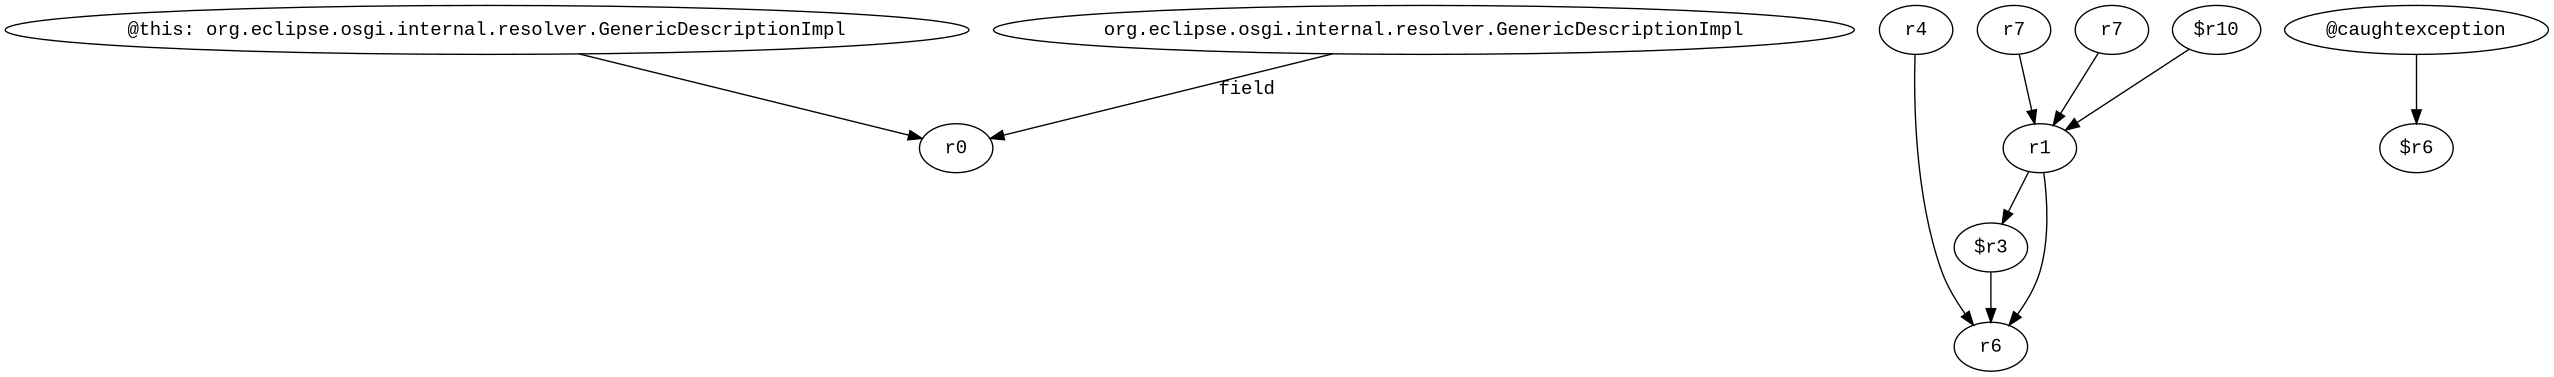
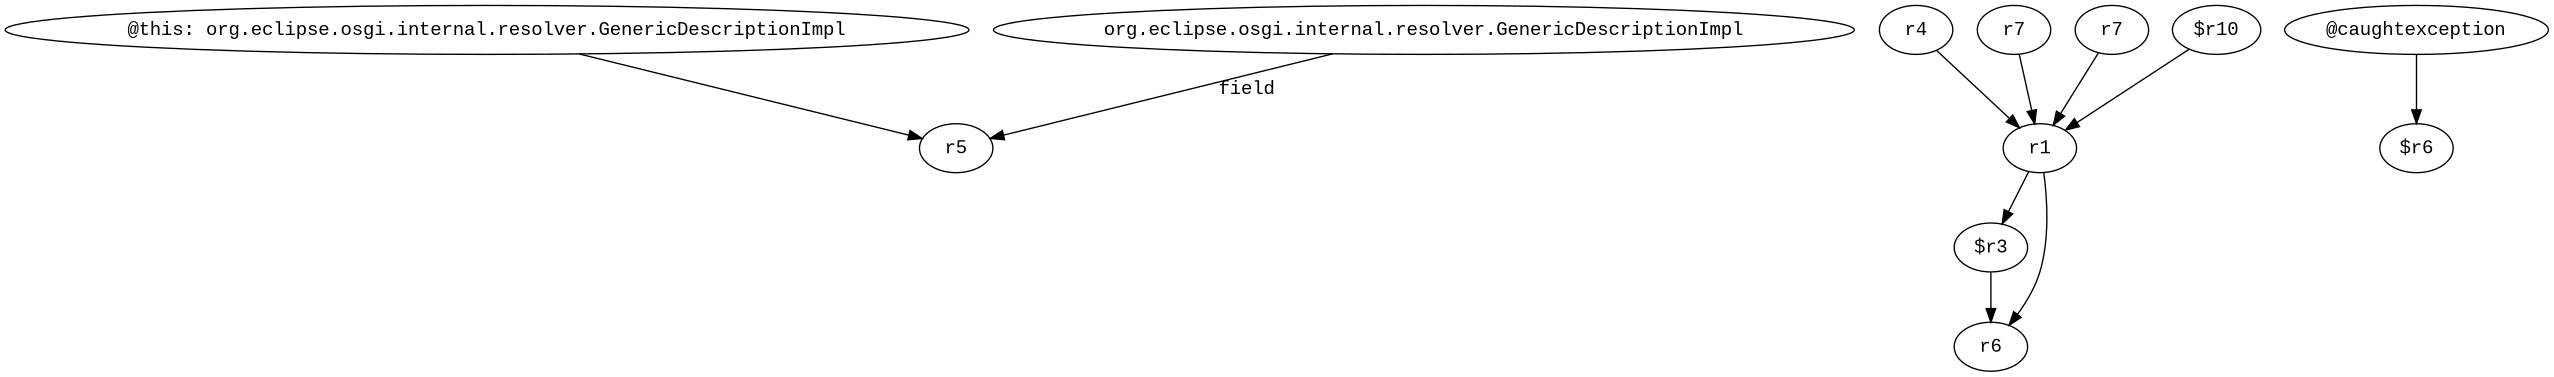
  digraph {
    fontname="Liberation Mono"
    node [fontname="Liberation Mono"]
    edge [fontname="Liberation Mono"]
-   n1 [label=r0]
+   n1 [label=r5]
    n2 [label=r1]
    n3 [label=r6]
    n4 [label="$r3"]
    n5 [label=r7]
    n6 [label="@this: org.eclipse.osgi.internal.resolver.GenericDescriptionImpl"]
    n7 [label=r7]
    n8 [label="org.eclipse.osgi.internal.resolver.GenericDescriptionImpl"]
    n9 [label=r4]
    n10 [label="$r10"]
    n11 [label="@caughtexception"]
    n12 [label="$r6"]
    n2 -> n3
    n2 -> n4
    n4 -> n3
    n5 -> n2
    n6 -> n1
    n7 -> n2
    n8 -> n1 [label=field]
-   n9 -> n3
+   n9 -> n2
    n10 -> n2
    n11 -> n12
  }
